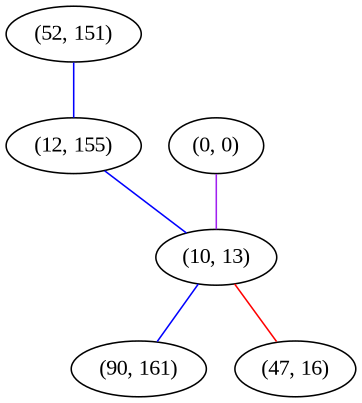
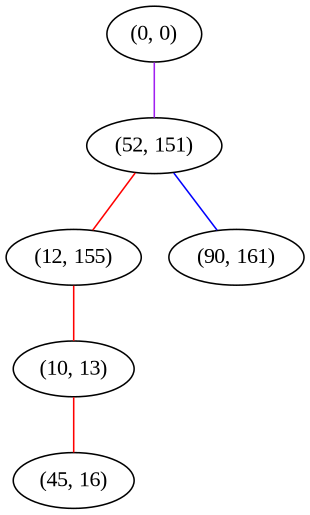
  graph {
    fontname="Liberation Serif"
    node [fontname="Liberation Serif"]
    edge [color=blue fontname="Liberation Serif" weight=3]
    "(52, 151)"
    "(12, 155)"
    "(90, 161)"
    "(10, 13)"
    "(0, 0)"
-   "(47, 16)"
-   "(52, 151)" -- "(12, 155)"
-   "(10, 13)" -- "(90, 161)"
-   "(12, 155)" -- "(10, 13)" [weight=1]
+   "(47, 16)" [label="(45, 16)"]
+   "(52, 151)" -- "(12, 155)" [color=red]
+   "(52, 151)" -- "(90, 161)"
+   "(12, 155)" -- "(10, 13)" [color=red weight=1]
    "(10, 13)" -- "(47, 16)" [color=red]
-   "(0, 0)" -- "(10, 13)" [color=purple weight=4]
+   "(0, 0)" -- "(52, 151)" [color=purple weight=4]
  }
